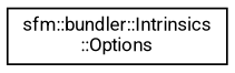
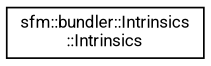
  digraph {
    rankdir=LR
    fontname=Roboto
-   n1 [color=black fillcolor=white fontname=Roboto fontsize=10 height=0.2 label="sfm::bundler::Intrinsics\l::Options" shape=record style=filled width=0.4]
+   n1 [color=black fillcolor=white fontname=Roboto fontsize=10 height=0.2 label="sfm::bundler::Intrinsics\l::Intrinsics" shape=record style=filled width=0.4]
  }
